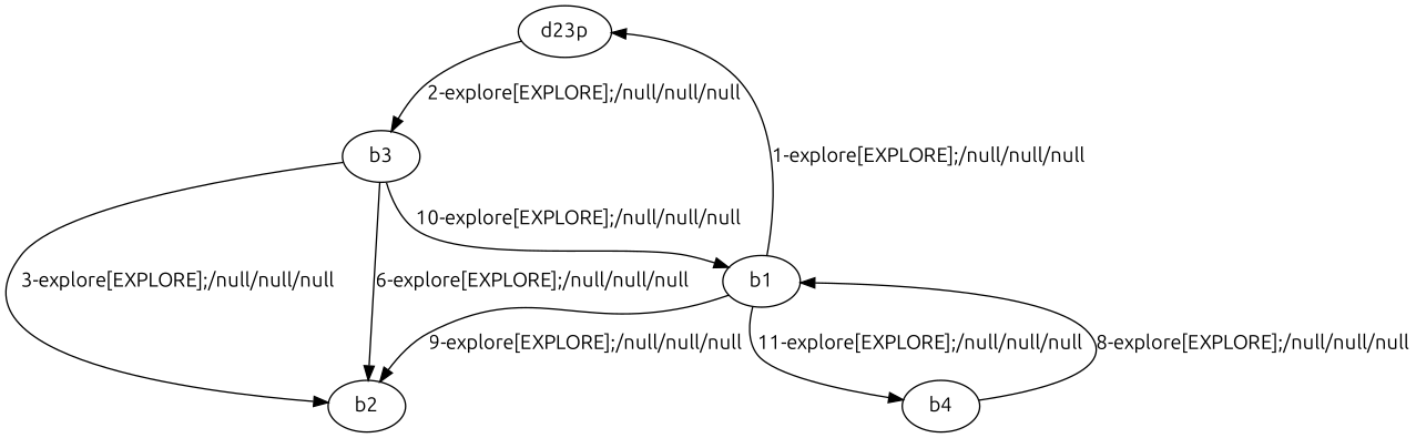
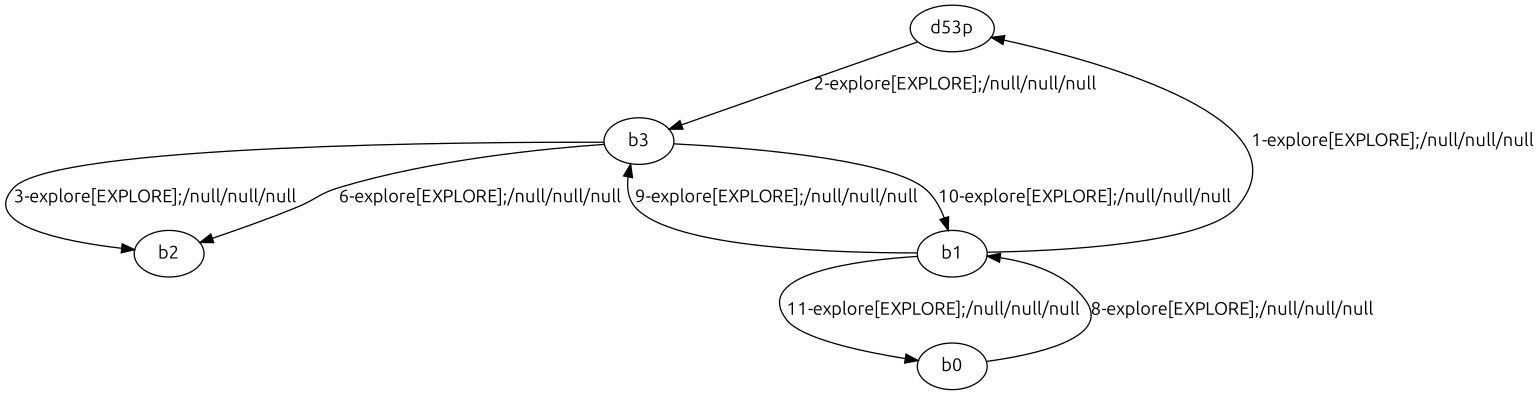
  digraph {
    fontname=Ubuntu
    node [fontname=Ubuntu]
    edge [fontname=Ubuntu]
-   d23p
+   d23p [label=d53p]
    b3
-   b0 [label=b4]
+   b0
    b1
    b2
    d23p -> b3 [label="2-explore[EXPLORE];/null/null/null"]
    b3 -> b1 [label="10-explore[EXPLORE];/null/null/null"]
    b3 -> b2 [label="3-explore[EXPLORE];/null/null/null"]
    b3 -> b2 [label="6-explore[EXPLORE];/null/null/null"]
    b0 -> b1 [label="8-explore[EXPLORE];/null/null/null"]
    b1 -> d23p [label="1-explore[EXPLORE];/null/null/null"]
-   b1 -> b2 [label="9-explore[EXPLORE];/null/null/null"]
+   b1 -> b3 [label="9-explore[EXPLORE];/null/null/null"]
    b1 -> b0 [label="11-explore[EXPLORE];/null/null/null"]
  }
